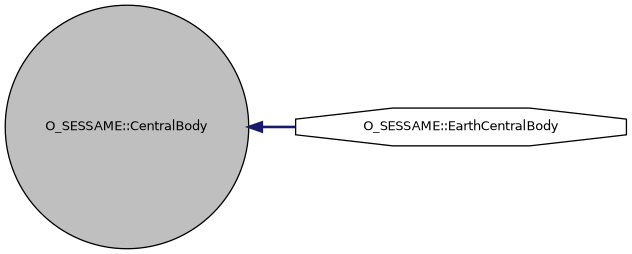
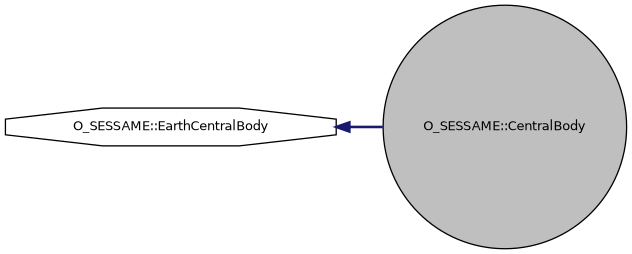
  digraph {
    rankdir=LR
    node [color=black fontname=Helvetica fontsize=10 style=filled]
    n1 [fillcolor=grey75 fontcolor=black height=0.2 label="O_SESSAME::CentralBody" shape=circle width=0.4]
    n2 [fillcolor=white height=0.2 label="O_SESSAME::EarthCentralBody" shape=octagon width=0.4]
-   n1 -> n2 [color=midnightblue dir=back fontname=Helvetica fontsize=10 labelfontname=Helvetica labelfontsize=10 style=bold]
+   n2 -> n1 [color=midnightblue dir=back fontname=Helvetica fontsize=10 labelfontname=Helvetica labelfontsize=10 style=bold]
  }
